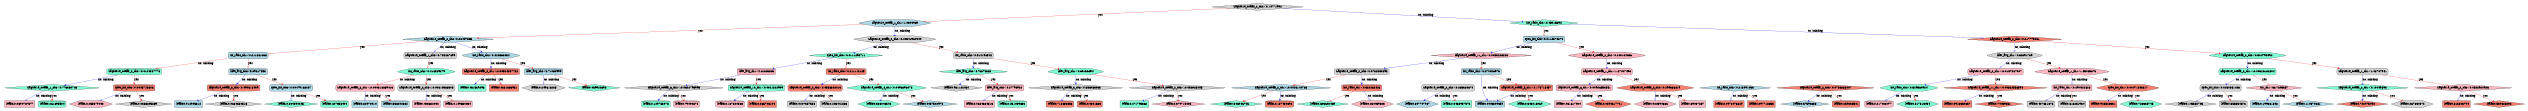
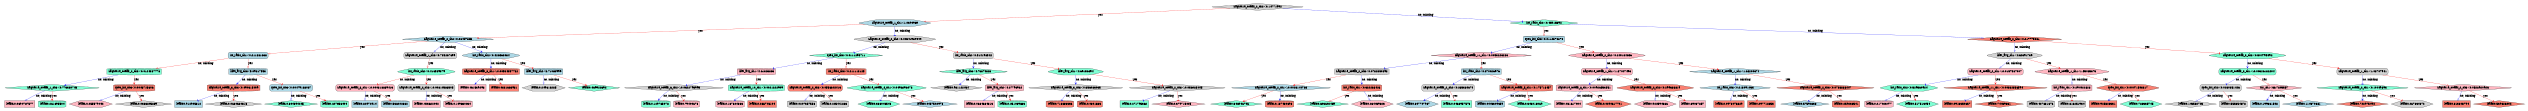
  digraph {
    rankdir=TB
    node [fillcolor=aquamarine shape=cylinder style=filled]
    edge [arrowhead=vee color="#FF0000"]
    n1 [fillcolor=lightgrey height=0.5 label="Laguerre_coeffs_2_ch2<0.14771992" shape=diamond style="filled, rounded" width=3.0139]
    n2 [fillcolor=lightblue height=0.5 label="Laguerre_coeffs_1_ch1<1.0394969" shape=hexagon style="filled, rounded" width=2.9201]
    n3 [height=0.5 label="int_ratio_ch2<0.45915392" shape=diamond style="filled, rounded" width=2.2326]
    n4 [fillcolor=lightblue height=0.5 label="Laguerre_coeffs_2_ch2<0.06487865" shape=diamond style="filled, rounded" width=3.0139]
    n5 [fillcolor=lightgrey height=0.5 label="Laguerre_coeffs_2_ch2<0.00341989449" shape=hexagon style="filled, rounded" width=3.2951]
    n6 [fillcolor=lightblue height=0.5 label="spec_int_ch3<0.0112376278" style="filled, rounded" width=2.4097]
    n7 [fillcolor=salmon height=0.5 label="Laguerre_coeffs_2_ch2<0.217775881" shape=diamond style="filled, rounded" width=3.1076]
    n8 [fillcolor=lightblue height=0.5 label="int_ratio_ch1<0.211881638" shape=box style="filled, rounded" width=2.3264]
    n9 [fillcolor=lightgrey height=0.5 label="Laguerre_coeffs_1_ch3<0.735267699" shape=box style="filled, rounded" width=3.1076]
    n10 [fillcolor=lightblue height=0.5 label="int_ratio_ch2<0.426563084" shape=hexagon style="filled, rounded" width=2.3264]
    n11 [fillcolor=lightgrey height=0.5 label="int_ratio_ch2<0.514198542" shape=box style="filled, rounded" width=2.3264]
    n12 [height=0.5 label="spec_int_ch3<0.0111295711" shape=diamond style="filled, rounded" width=2.4097]
    n13 [fillcolor=lightpink height=0.5 label="Laguerre_coeffs_2_ch2<0.240134656" shape=hexagon style="filled, rounded" width=3.1076]
    n14 [fillcolor=lightpink height=0.5 label="Laguerre_coeffs_11_ch1<0.0053223283" shape=diamond style="filled, rounded" width=3.2951]
    n15 [height=0.5 label="Laguerre_coeffs_3_ch2<0.504795492" shape=hexagon style="filled, rounded" width=3.1076]
    n16 [fillcolor=lightgrey height=0.5 label="lifet_avg_ch1<4.32391739" shape=hexagon style="filled, rounded" width=2.2639]
    n17 [fillcolor=lightblue height=0.5 label="lifet_avg_ch3<5.09817553" style="filled, rounded" width=2.2639]
    n18 [height=0.5 label="Laguerre_coeffs_2_ch3<0.0124387778" style="filled, rounded" width=3.2014]
    n19 [height=0.5 label="int_ratio_ch2<0.416589379" shape=hexagon style="filled, rounded" width=2.3264]
    n20 [height=0.5 label="lifet_avg_ch1<4.69156694" shape=hexagon style="filled, rounded" width=2.2639]
    n21 [height=0.5 label="lifet_avg_ch3<4.76874828" shape=diamond style="filled, rounded" width=2.2639]
    n22 [fillcolor=salmon height=0.5 label="int_ratio_ch3<0.211113125" style="filled, rounded" width=2.3264]
    n23 [fillcolor=lightpink height=0.5 label="lifet_avg_ch1<4.61323833" style="filled, rounded" width=2.2639]
+   n24 [fillcolor=lightblue height=0.5 label="Laguerre_coeffs_1_ch1<1.68200374" shape=diamond style="filled, rounded" width=3.0139]
    n25 [fillcolor=lightpink height=0.5 label="Laguerre_coeffs_1_ch1<1.87047493" shape=box style="filled, rounded" width=3.0139]
    n26 [fillcolor=lightblue height=0.5 label="int_ratio_ch2<0.370026976" style="filled, rounded" width=2.3264]
    n27 [fillcolor=lightgrey height=0.5 label="Laguerre_coeffs_2_ch3<0.0782350898" style="filled, rounded" width=3.2014]
    n28 [fillcolor=lightgrey height=0.5 label="Laguerre_coeffs_1_ch1<1.08707941" shape=box style="filled, rounded" width=3.0139]
    n29 [height=0.5 label="Laguerre_coeffs_8_ch1<-0.00326182204" shape=box style="filled, rounded" width=3.3576]
    n30 [fillcolor=lightpink height=0.5 label="Laguerre_coeffs_1_ch1<1.55085373" shape=hexagon style="filled, rounded" width=3.0139]
    n31 [fillcolor=lightpink height=0.5 label="Laguerre_coeffs_2_ch1<-0.0157587007" shape=box style="filled, rounded" width=3.2639]
    n32 [fillcolor=lightblue height=0.5 label="spec_int_ch3<0.00479138037" shape=box style="filled, rounded" width=2.5035]
    n33 [fillcolor=salmon height=0.5 label="Laguerre_coeffs_3_ch3<0.090315409" style="filled, rounded" width=3.1076]
    n34 [fillcolor=salmon height=0.5 label="spec_int_ch3<0.0046715606" style="filled, rounded" width=2.4097]
    n35 [height=0.5 label="Laguerre_coeffs_1_ch3<0.773330748" shape=diamond style="filled, rounded" width=3.1076]
    n36 [fillcolor=lightgrey height=0.5 label="Laguerre_coeffs_2_ch3<-0.00814586505" shape=box style="filled, rounded" width=3.3576]
    n37 [fillcolor=lightpink height=0.5 label="Laguerre_coeffs_8_ch1<-0.000818889413" shape=box style="filled, rounded" width=3.4514]
    n38 [fillcolor=lightblue height=0.5 label="lifet_avg_ch2<3.71083999" style="filled, rounded" width=2.2639]
    n39 [fillcolor=salmon height=0.5 label="Laguerre_coeffs_8_ch1<-0.00534357782" style="filled, rounded" width=3.3576]
    n40 [fillcolor=lightgrey height=0.5 label="Laguerre_coeffs_2_ch3<-0.056085445" shape=diamond style="filled, rounded" width=3.1701]
    n41 [fillcolor=lightgrey height=0.5 label="Laguerre_coeffs_3_ch3<0.356083035" shape=diamond style="filled, rounded" width=3.1076]
    n42 [fillcolor=lightpink height=0.5 label="lifet_avg_ch2<4.27793932" style="filled, rounded" width=2.2639]
    n43 [fillcolor=lightgrey height=0.5 label="leaf=0.981122434" shape=diamond width=1.6076]
    n44 [height=0.5 label="Laguerre_coeffs_4_ch1<0.0496296473" shape=hexagon style="filled, rounded" width=3.2014]
    n45 [fillcolor=salmon height=0.5 label="Laguerre_coeffs_2_ch3<0.0556642413" shape=box style="filled, rounded" width=3.2014]
    n46 [height=0.5 label="Laguerre_coeffs_10_ch1<0.0021222909" style="filled, rounded" width=3.2951]
    n47 [fillcolor=lightgrey height=0.5 label="Laguerre_coeffs_6_ch2<-0.0322795995" shape=diamond style="filled, rounded" width=3.2639]
    n48 [height=0.5 label="leaf=0.227356404" width=1.6076]
    n49 [height=0.5 label="leaf=-0.304394245" shape=diamond width=1.6701]
    n50 [fillcolor=lightgrey height=0.5 label="leaf=-0.0684684813" shape=diamond width=1.7639]
    n51 [fillcolor=lightblue height=0.5 label="leaf=0.912905812" shape=box width=1.6076]
    n52 [fillcolor=lightgrey height=0.5 label="leaf=-0.0338805839" shape=diamond width=1.7639]
    n53 [fillcolor=lightpink height=0.5 label="leaf=-0.255579442" shape=hexagon width=1.6701]
    n54 [height=0.5 label="leaf=0.261695504" width=1.6076]
    n55 [fillcolor=lightpink height=0.5 label="leaf=-0.0694787577" shape=box width=1.7639]
    n56 [fillcolor=lightpink height=0.5 label="leaf=-0.149630234" width=1.6701]
    n57 [fillcolor=lightpink height=0.5 label="leaf=0.423622042" shape=box width=1.6076]
    n58 [fillcolor=lightblue height=0.5 label="leaf=0.538202882" width=1.6076]
    n59 [fillcolor=lightblue height=0.5 label="leaf=0.82972914" shape=box width=1.5139]
    n60 [height=0.5 label="leaf=0.469922692" shape=diamond width=1.6076]
    n61 [fillcolor=lightgrey height=0.5 label="leaf=-0.249613285" shape=hexagon width=1.6701]
    n62 [fillcolor=salmon height=0.5 label="leaf=0.0831663981" shape=box width=1.7014]
-   n63 [height=0.5 label="leaf=0.461539298" shape=box width=1.6076]
+   n63 [fillcolor=lightpink height=0.5 label="leaf=0.461539298" shape=box width=1.6076]
    n64 [fillcolor=lightpink height=0.5 label="leaf=-0.379715025" shape=diamond width=1.6701]
    n65 [height=0.5 label="leaf=-0.271795362" shape=box width=1.6701]
    n66 [fillcolor=salmon height=0.5 label="leaf=-0.0801633" width=1.4826]
    n67 [fillcolor=salmon height=0.5 label="leaf=0.718883336" width=1.6076]
    n68 [height=0.5 label="leaf=-0.251089633" width=1.6701]
    n69 [fillcolor=lightpink height=0.5 label="leaf=-0.0684684813" shape=box width=1.7639]
    n70 [fillcolor=lightblue height=0.5 label="leaf=0.0457502976" shape=diamond width=1.7014]
    n71 [height=0.5 label="leaf=0.338048548" shape=hexagon width=1.6076]
    n72 [fillcolor=lightgrey height=0.5 label="leaf=-0.225441888" width=1.6701]
    n73 [fillcolor=lightgrey height=0.5 label="leaf=0.0207357556" width=1.7014]
    n74 [fillcolor=salmon height=0.5 label="leaf=-0.266746104" shape=box width=1.6701]
    n75 [fillcolor=lightpink height=0.5 label="leaf=-0.137324363" width=1.6701]
    n76 [fillcolor=lightpink height=0.5 label="leaf=0.79404676" width=1.5139]
    n77 [height=0.5 label="leaf=-0.129765078" width=1.6701]
    n78 [fillcolor=salmon height=0.5 label="Laguerre_coeffs_2_ch3<0.0733888447" shape=diamond style="filled, rounded" width=3.2014]
    n79 [fillcolor=lightblue height=0.5 label="int_ratio_ch3<0.213091433" shape=diamond style="filled, rounded" width=2.3264]
    n80 [fillcolor=salmon height=0.5 label="Laguerre_coeffs_2_ch2<0.299686819" shape=hexagon style="filled, rounded" width=3.1076]
    n81 [fillcolor=lightpink height=0.5 label="Laguerre_coeffs_8_ch1<0.00926553551" style="filled, rounded" width=3.2951]
    n82 [fillcolor=salmon height=0.5 label="Laguerre_coeffs_5_ch1<0.175718457" style="filled, rounded" width=3.1076]
    n83 [fillcolor=lightgrey height=0.5 label="Laguerre_coeffs_2_ch2<0.265384674" shape=box style="filled, rounded" width=3.1076]
    n84 [fillcolor=lightblue height=0.5 label="Laguerre_coeffs_2_ch1<-0.0023144763" shape=diamond style="filled, rounded" width=3.2639]
    n85 [fillcolor=salmon height=0.5 label="int_ratio_ch1<0.322268426" style="filled, rounded" width=2.3264]
    n86 [fillcolor=lightpink height=0.5 label="Laguerre_coeffs_2_ch3<0.0528920926" shape=diamond style="filled, rounded" width=3.2014]
    n87 [height=0.5 label="Laguerre_coeffs_2_ch1<0.10449893" shape=diamond style="filled, rounded" width=3.0139]
    n88 [fillcolor=lightpink height=0.5 label="snr_ch1<36.7805557" shape=diamond style="filled, rounded" width=1.8264]
    n89 [fillcolor=lightgrey height=0.5 label="spec_int_ch2<0.0230351426" shape=box style="filled, rounded" width=2.4097]
    n90 [fillcolor=salmon height=0.5 label="spec_int_ch1<0.00471508317" shape=hexagon style="filled, rounded" width=2.5035]
    n91 [fillcolor=lightpink height=0.5 label="int_ratio_ch1<0.294022828" style="filled, rounded" width=2.3264]
    n92 [fillcolor=salmon height=0.5 label="Laguerre_coeffs_11_ch1<0.00332356594" shape=diamond style="filled, rounded" width=3.3889]
    n93 [height=0.5 label="int_ratio_ch2<0.529560924" shape=hexagon style="filled, rounded" width=2.3264]
    n94 [fillcolor=salmon height=0.5 label="leaf=0.259238541" width=1.6076]
    n95 [fillcolor=lightblue height=0.5 label="leaf=0.57592833" shape=diamond width=1.5139]
    n96 [fillcolor=salmon height=0.5 label="leaf=0.297718853" shape=box width=1.6076]
    n97 [fillcolor=salmon height=0.5 label="leaf=-0.0978476629" shape=box width=1.7639]
    n98 [fillcolor=lightpink height=0.5 label="leaf=0.69087857" shape=box width=1.5139]
    n99 [fillcolor=lightpink height=0.5 label="leaf=0.922594666" shape=hexagon width=1.6076]
    n100 [fillcolor=salmon height=0.5 label="leaf=-0.0290617701" shape=hexagon width=1.7639]
    n101 [fillcolor=lightpink height=0.5 label="leaf=0.481617004" shape=box width=1.6076]
    n102 [height=0.5 label="leaf=-0.346013069" shape=hexagon width=1.6701]
    n103 [fillcolor=lightblue height=0.5 label="leaf=0.0443309359" width=1.7014]
    n104 [height=0.5 label="leaf=-0.0468957573" shape=box width=1.7639]
    n105 [fillcolor=lightblue height=0.5 label="leaf=0.347707987" shape=hexagon width=1.6076]
    n106 [height=0.5 label="leaf=0.346946746" shape=diamond width=1.6076]
    n107 [fillcolor=salmon height=0.5 label="leaf=-0.137430698" width=1.6701]
    n108 [height=0.5 label="leaf=0.603602469" shape=diamond width=1.6076]
    n109 [fillcolor=lightpink height=0.5 label="leaf=0.264489323" shape=hexagon width=1.6076]
    n110 [fillcolor=salmon height=0.5 label="leaf=0.539626002" shape=diamond width=1.6076]
    n111 [fillcolor=salmon height=0.5 label="leaf=0.813848794" shape=box width=1.6076]
    n112 [fillcolor=lightgrey height=0.5 label="leaf=0.267834872" shape=hexagon width=1.6076]
    n113 [fillcolor=salmon height=0.5 label="leaf=0.722975492" shape=diamond width=1.6076]
    n114 [fillcolor=lightblue height=0.5 label="leaf=0.114370681" shape=diamond width=1.6076]
    n115 [fillcolor=lightblue height=0.5 label="leaf=-0.199361548" shape=box width=1.6701]
    n116 [fillcolor=lightgrey height=0.5 label="leaf=0.555854678" width=1.6076]
    n117 [fillcolor=lightgrey height=0.5 label="leaf=0.143532723" shape=diamond width=1.6076]
    n118 [height=0.5 label="leaf=0.783335745" shape=hexagon width=1.6076]
    n119 [fillcolor=salmon height=0.5 label="leaf=0.925823331" shape=box width=1.6076]
    n120 [fillcolor=lightgrey height=0.5 label="leaf=0.816251934" width=1.6076]
    n121 [fillcolor=lightgrey height=0.5 label="leaf=0.427631676" width=1.6076]
    n122 [fillcolor=salmon height=0.5 label="leaf=0.74489361" shape=diamond width=1.5139]
    n123 [fillcolor=salmon height=0.5 label="leaf=0.0913350657" shape=box width=1.7014]
    n124 [height=0.5 label="leaf=0.517513454" shape=hexagon width=1.6076]
    n125 [fillcolor=lightpink height=0.5 label="leaf=-0.217023477" width=1.6701]
    n1 -> n2 [arrowhead=onormal label=yes]
    n1 -> n3 [arrowhead=tee color="#0000FF" label="no, missing"]
    n2 -> n4 [arrowhead=tee label=yes]
    n2 -> n5 [arrowhead=tee color="#0000FF" label="no, missing"]
    n3 -> n6 [arrowhead=onormal label=yes]
    n3 -> n7 [arrowhead=onormal color="#0000FF" label="no, missing"]
    n4 -> n8 [arrowhead=onormal label=yes]
    n4 -> n9 [arrowhead=onormal color="#0000FF" label="no, missing"]
    n4 -> n10 [color="#0000FF" label="no, missing"]
    n5 -> n11 [arrowhead=tee label=yes]
    n5 -> n12 [arrowhead=tee color="#0000FF" label="no, missing"]
    n6 -> n13 [label=yes]
    n6 -> n14 [arrowhead=tee color="#0000FF" label="no, missing"]
    n7 -> n15 [arrowhead=tee label=yes]
    n7 -> n16 [arrowhead=onormal color="#0000FF" label="no, missing"]
    n8 -> n17 [arrowhead=onormal label=yes]
    n8 -> n18 [arrowhead=onormal label="no, missing"]
    n9 -> n19 [arrowhead=onormal label=yes]
    n10 -> n38 [arrowhead=tee label=yes]
    n10 -> n39 [color="#0000FF" label="no, missing"]
    n11 -> n20 [arrowhead=tee label=yes]
    n11 -> n21 [color="#0000FF" label="no, missing"]
    n12 -> n22 [arrowhead=onormal label=yes]
    n12 -> n23 [arrowhead=tee color="#0000FF" label="no, missing"]
+   n13 -> n24 [label=yes]
    n13 -> n25 [arrowhead=tee color="#0000FF" label="no, missing"]
    n14 -> n26 [arrowhead=tee label=yes]
    n14 -> n27 [arrowhead=tee color="#0000FF" label="no, missing"]
    n15 -> n28 [label=yes]
    n15 -> n29 [color="#0000FF" label="no, missing"]
    n16 -> n30 [label=yes]
    n16 -> n31 [arrowhead=onormal color="#0000FF" label="no, missing"]
    n17 -> n32 [arrowhead=tee label=yes]
    n17 -> n33 [color="#0000FF" label="no, missing"]
    n18 -> n34 [label=yes]
    n18 -> n35 [color="#0000FF" label="no, missing"]
    n19 -> n36 [label=yes]
    n19 -> n37 [arrowhead=tee label="no, missing"]
    n20 -> n40 [arrowhead=tee label=yes]
    n20 -> n41 [color="#0000FF" label="no, missing"]
    n21 -> n42 [label=yes]
    n21 -> n43 [color="#0000FF" label="no, missing"]
    n22 -> n44 [arrowhead=tee label=yes]
    n22 -> n45 [color="#0000FF" label="no, missing"]
    n23 -> n46 [label=yes]
    n23 -> n47 [arrowhead=tee color="#0000FF" label="no, missing"]
+   n24 -> n78 [arrowhead=onormal label=yes]
+   n24 -> n79 [arrowhead=tee color="#0000FF" label="no, missing"]
    n25 -> n80 [arrowhead=onormal label=yes]
    n25 -> n81 [color="#0000FF" label="no, missing"]
    n26 -> n82 [label=yes]
-   n26 -> n103 [color="#0000FF" label="no, missing"]
+   n26 -> n83 [color="#0000FF" label="no, missing"]
    n27 -> n84 [label=yes]
    n27 -> n85 [color="#0000FF" label="no, missing"]
    n28 -> n86 [arrowhead=onormal label=yes]
    n28 -> n87 [arrowhead=tee color="#0000FF" label="no, missing"]
    n29 -> n88 [arrowhead=onormal label=yes]
    n29 -> n89 [arrowhead=tee color="#0000FF" label="no, missing"]
    n30 -> n90 [arrowhead=onormal label=yes]
    n30 -> n91 [arrowhead=onormal color="#0000FF" label="no, missing"]
    n31 -> n92 [label=yes]
    n31 -> n93 [arrowhead=tee color="#0000FF" label="no, missing"]
    n32 -> n48 [label=yes]
    n32 -> n49 [arrowhead=onormal color="#0000FF" label="no, missing"]
    n33 -> n50 [label=yes]
    n33 -> n51 [arrowhead=tee color="#0000FF" label="no, missing"]
    n34 -> n52 [label=yes]
    n34 -> n53 [arrowhead=onormal color="#0000FF" label="no, missing"]
    n35 -> n54 [label=yes]
    n35 -> n55 [arrowhead=onormal color="#0000FF" label="no, missing"]
-   n36 -> n56 [arrowhead=onormal label=yes]
+   n36 -> n56 [arrowhead=tee label=yes]
    n36 -> n57 [arrowhead=onormal color="#0000FF" label="no, missing"]
    n37 -> n58 [label=yes]
    n37 -> n59 [arrowhead=onormal color="#0000FF" label="no, missing"]
    n38 -> n60 [label=yes]
    n38 -> n61 [arrowhead=onormal color="#0000FF" label="no, missing"]
    n39 -> n62 [label=yes]
    n39 -> n63 [color="#0000FF" label="no, missing"]
    n40 -> n64 [arrowhead=tee label=yes]
    n40 -> n65 [arrowhead=tee color="#0000FF" label="no, missing"]
    n41 -> n66 [arrowhead=tee label=yes]
    n41 -> n67 [arrowhead=tee color="#0000FF" label="no, missing"]
    n42 -> n68 [label=yes]
    n42 -> n69 [arrowhead=onormal color="#0000FF" label="no, missing"]
    n44 -> n70 [label=yes]
    n44 -> n71 [arrowhead=tee color="#0000FF" label="no, missing"]
    n45 -> n72 [arrowhead=onormal label=yes]
    n45 -> n73 [arrowhead=onormal color="#0000FF" label="no, missing"]
    n46 -> n74 [label=yes]
    n46 -> n75 [color="#0000FF" label="no, missing"]
    n47 -> n76 [arrowhead=tee label=yes]
    n47 -> n77 [color="#0000FF" label="no, missing"]
    n78 -> n94 [arrowhead=onormal label=yes]
    n78 -> n95 [arrowhead=tee color="#0000FF" label="no, missing"]
    n79 -> n96 [arrowhead=tee label=yes]
    n79 -> n97 [arrowhead=onormal color="#0000FF" label="no, missing"]
    n80 -> n98 [label=yes]
    n80 -> n99 [arrowhead=onormal color="#0000FF" label="no, missing"]
    n81 -> n100 [label=yes]
    n81 -> n101 [arrowhead=tee color="#0000FF" label="no, missing"]
    n82 -> n102 [label=yes]
    n82 -> n103 [arrowhead=tee color="#0000FF" label="no, missing"]
    n83 -> n104 [arrowhead=tee label=yes]
    n83 -> n105 [color="#0000FF" label="no, missing"]
    n84 -> n106 [label=yes]
    n84 -> n107 [color="#0000FF" label="no, missing"]
    n85 -> n108 [arrowhead=onormal label=yes]
    n85 -> n109 [arrowhead=onormal color="#0000FF" label="no, missing"]
    n86 -> n110 [arrowhead=tee label=yes]
    n86 -> n111 [arrowhead=onormal color="#0000FF" label="no, missing"]
    n87 -> n112 [arrowhead=tee label=yes]
    n87 -> n113 [color="#0000FF" label="no, missing"]
    n88 -> n114 [arrowhead=onormal label=yes]
    n88 -> n115 [color="#0000FF" label="no, missing"]
    n89 -> n116 [label=yes]
    n89 -> n117 [arrowhead=onormal color="#0000FF" label="no, missing"]
    n90 -> n118 [arrowhead=tee label=yes]
-   n90 -> n119 [arrowhead=tee color="#0000FF" label="no, missing"]
+   n90 -> n119 [color="#0000FF" label="no, missing"]
    n91 -> n120 [arrowhead=tee label=yes]
    n91 -> n121 [arrowhead=onormal color="#0000FF" label="no, missing"]
    n92 -> n122 [arrowhead=tee label=yes]
    n92 -> n123 [arrowhead=tee color="#0000FF" label="no, missing"]
    n93 -> n124 [label=yes]
    n93 -> n125 [arrowhead=onormal color="#0000FF" label="no, missing"]
  }
